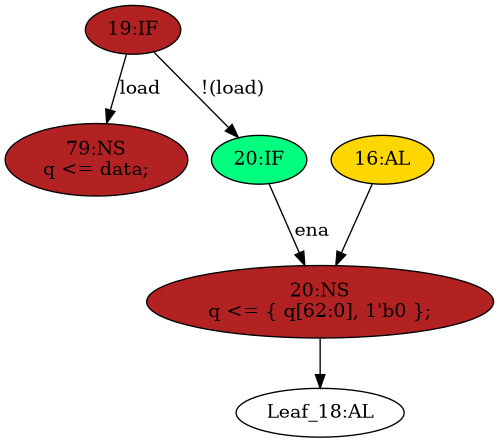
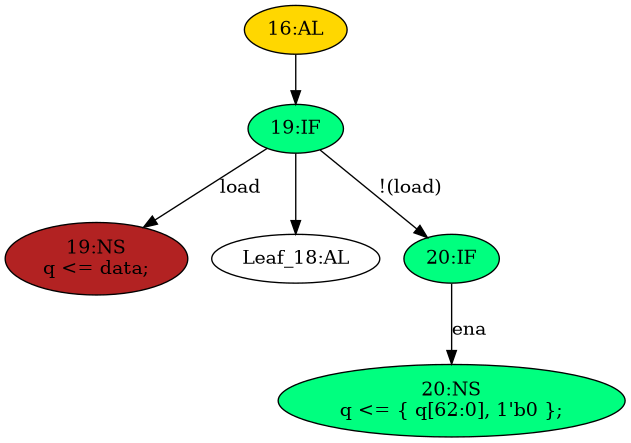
  strict digraph {
    node [fillcolor=firebrick statements="[]" style=filled typ=NonblockingSubstitution]
    edge [cond="['load']" lineno=19]
-   n1 [ast="<pyverilog.vparser.ast.NonblockingSubstitution object at 0x7fb530ff4790>" label="79:NS\nq <= data;" statements="[<pyverilog.vparser.ast.NonblockingSubstitution object at 0x7fb530ff4790>]"]
+   n1 [ast="<pyverilog.vparser.ast.NonblockingSubstitution object at 0x7fb530ff4790>" label="19:NS\nq <= data;" statements="[<pyverilog.vparser.ast.NonblockingSubstitution object at 0x7fb530ff4790>]"]
    n2 [def_var="['q']" label="Leaf_18:AL" fillcolor="" statements="" style="" typ=""]
-   n3 [ast="<pyverilog.vparser.ast.IfStatement object at 0x7fb530ff4750>" label="19:IF" typ=IfStatement]
+   n3 [ast="<pyverilog.vparser.ast.IfStatement object at 0x7fb530ff4750>" fillcolor=springgreen label="19:IF" typ=IfStatement]
    n4 [ast="<pyverilog.vparser.ast.IfStatement object at 0x7fb530ff42d0>" fillcolor=springgreen label="20:IF" typ=IfStatement]
-   n5 [ast="<pyverilog.vparser.ast.NonblockingSubstitution object at 0x7fb530ff4450>" label="20:NS\nq <= { q[62:0], 1'b0 };" statements="[<pyverilog.vparser.ast.NonblockingSubstitution object at 0x7fb530ff4450>]"]
+   n5 [ast="<pyverilog.vparser.ast.NonblockingSubstitution object at 0x7fb530ff4450>" fillcolor=springgreen label="20:NS\nq <= { q[62:0], 1'b0 };" statements="[<pyverilog.vparser.ast.NonblockingSubstitution object at 0x7fb530ff4450>]"]
    n6 [ast="<pyverilog.vparser.ast.Always object at 0x7fb530ff4950>" clk_sens=True fillcolor=gold label="16:AL" sens="['clk']" typ=Always use_var="['load', 'ena', 'data', 'q']"]
    n3 -> n1 [label=load]
    n3 -> n4 [label="!(load)"]
    n4 -> n5 [cond="['ena']" label=ena lineno=20]
-   n5 -> n2 [cond="[]" lineno=None]
-   n6 -> n5 [cond="[]" lineno=None]
+   n3 -> n2 [cond="[]" lineno=None]
+   n6 -> n3 [cond="[]" lineno=None]
  }
